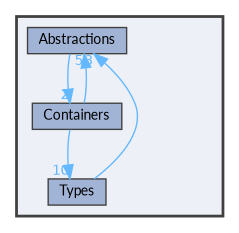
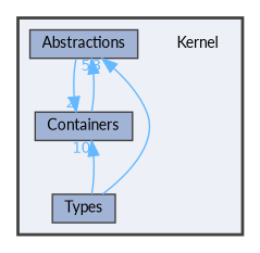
  digraph {
    compound=true
    fontname=Lato
    node [fontname=Lato fontsize=10 shape=box color=grey25 fillcolor="#a2b4d6" style=filled]
    edge [color=steelblue1 fontcolor=steelblue1 fontname=Lato fontsize=10 labeldistance=1.5 labelfontname=Helvetica labelfontsize=10]
+   n1 [height=0.2 label=Kernel shape=plaintext width=0.4 color="" fillcolor="" style=""]
    n2 [height=0.2 label=Abstractions width=0.4]
    n3 [height=0.2 label=Containers width=0.4]
    n4 [height=0.2 label=Types width=0.4]
    subgraph cluster_1 {
      bgcolor="#edf0f7"
      fontsize=10
      pencolor=grey25
      style="filled,bold"
+     n1
      n2
      n3
      n4
    }
    n2 -> n3 [headlabel=2]
    n3 -> n2 [headlabel=5]
    n4 -> n2 [headlabel=3]
-   n3 -> n4 [headlabel=10]
+   n4 -> n3 [headlabel=10]
  }
